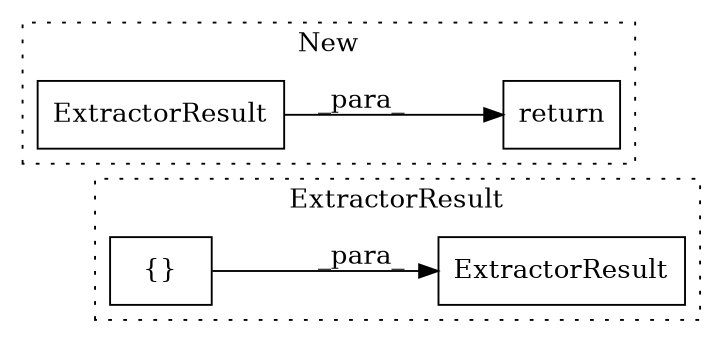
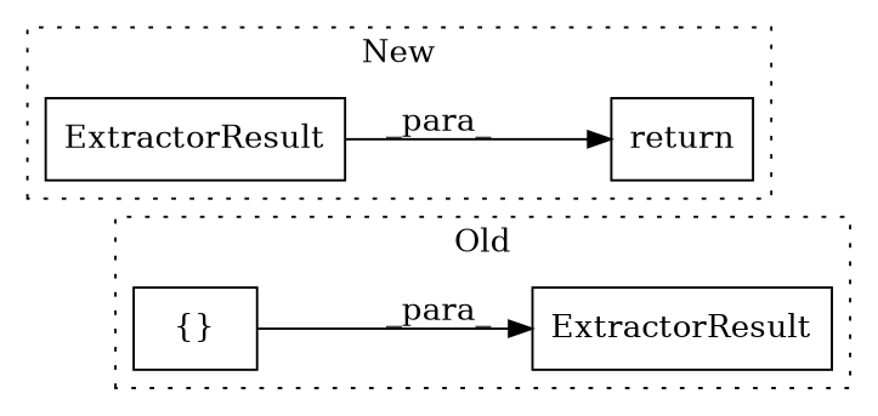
  digraph {
    rankdir=LR
    node [a=32 l="16,1" shape=box]
    n1 [label=ExtractorResult s="996,1072"]
    n2 [a=4 l="1,1" label="{}" s="1022,1034"]
    n3 [label=ExtractorResult s="1011,1050"]
    n4 [a=41 l=7 label=return s=1004]
    subgraph cluster_1 {
-     label=ExtractorResult
+     label=Old
      style=dotted
      n1
      n2
    }
    subgraph cluster_2 {
      label=New
      style=dotted
      n3
      n4
    }
    n2 -> n1 [label=_para_]
    n3 -> n4 [label=_para_]
  }
